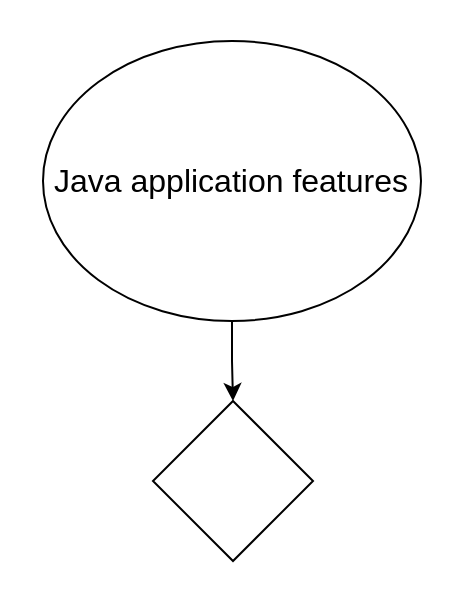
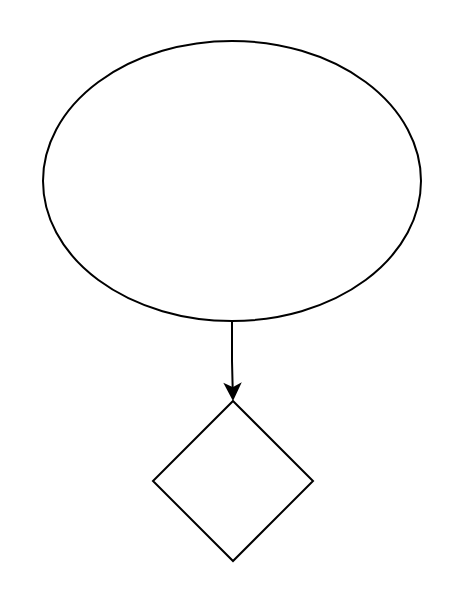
  <mxCell id="0" />
  <mxCell id="1" parent="0" />
  <mxCell id="2" style="edgeStyle=orthogonalEdgeStyle;rounded=0;orthogonalLoop=1;jettySize=auto;html=1;exitX=0.5;exitY=1;exitDx=0;exitDy=0;fontSize=16;" edge="1" parent="1" source="3" target="5"><mxGeometry relative="1" as="geometry"><mxPoint x="116" y="240" as="targetPoint" /></mxGeometry></mxCell>
  <mxCell id="3" value="" style="ellipse;whiteSpace=wrap;html=1;" vertex="1" parent="1"><mxGeometry x="21" y="20" width="189" height="140" as="geometry" /></mxCell>
- <mxCell id="4" value="&lt;div style=&quot;font-size: 16px;&quot;&gt;Java application features &lt;br style=&quot;font-size: 16px;&quot;&gt;&lt;/div&gt;" style="text;html=1;resizable=0;autosize=1;align=center;verticalAlign=middle;points=[];fillColor=none;strokeColor=none;rounded=0;fontSize=16;" vertex="1" parent="1"><mxGeometry x="20" y="80" width="190" height="20" as="geometry" /></mxCell>
  <mxCell id="5" value="" style="rhombus;whiteSpace=wrap;html=1;fontSize=16;" vertex="1" parent="1"><mxGeometry x="76" y="200" width="80" height="80" as="geometry" /></mxCell>
